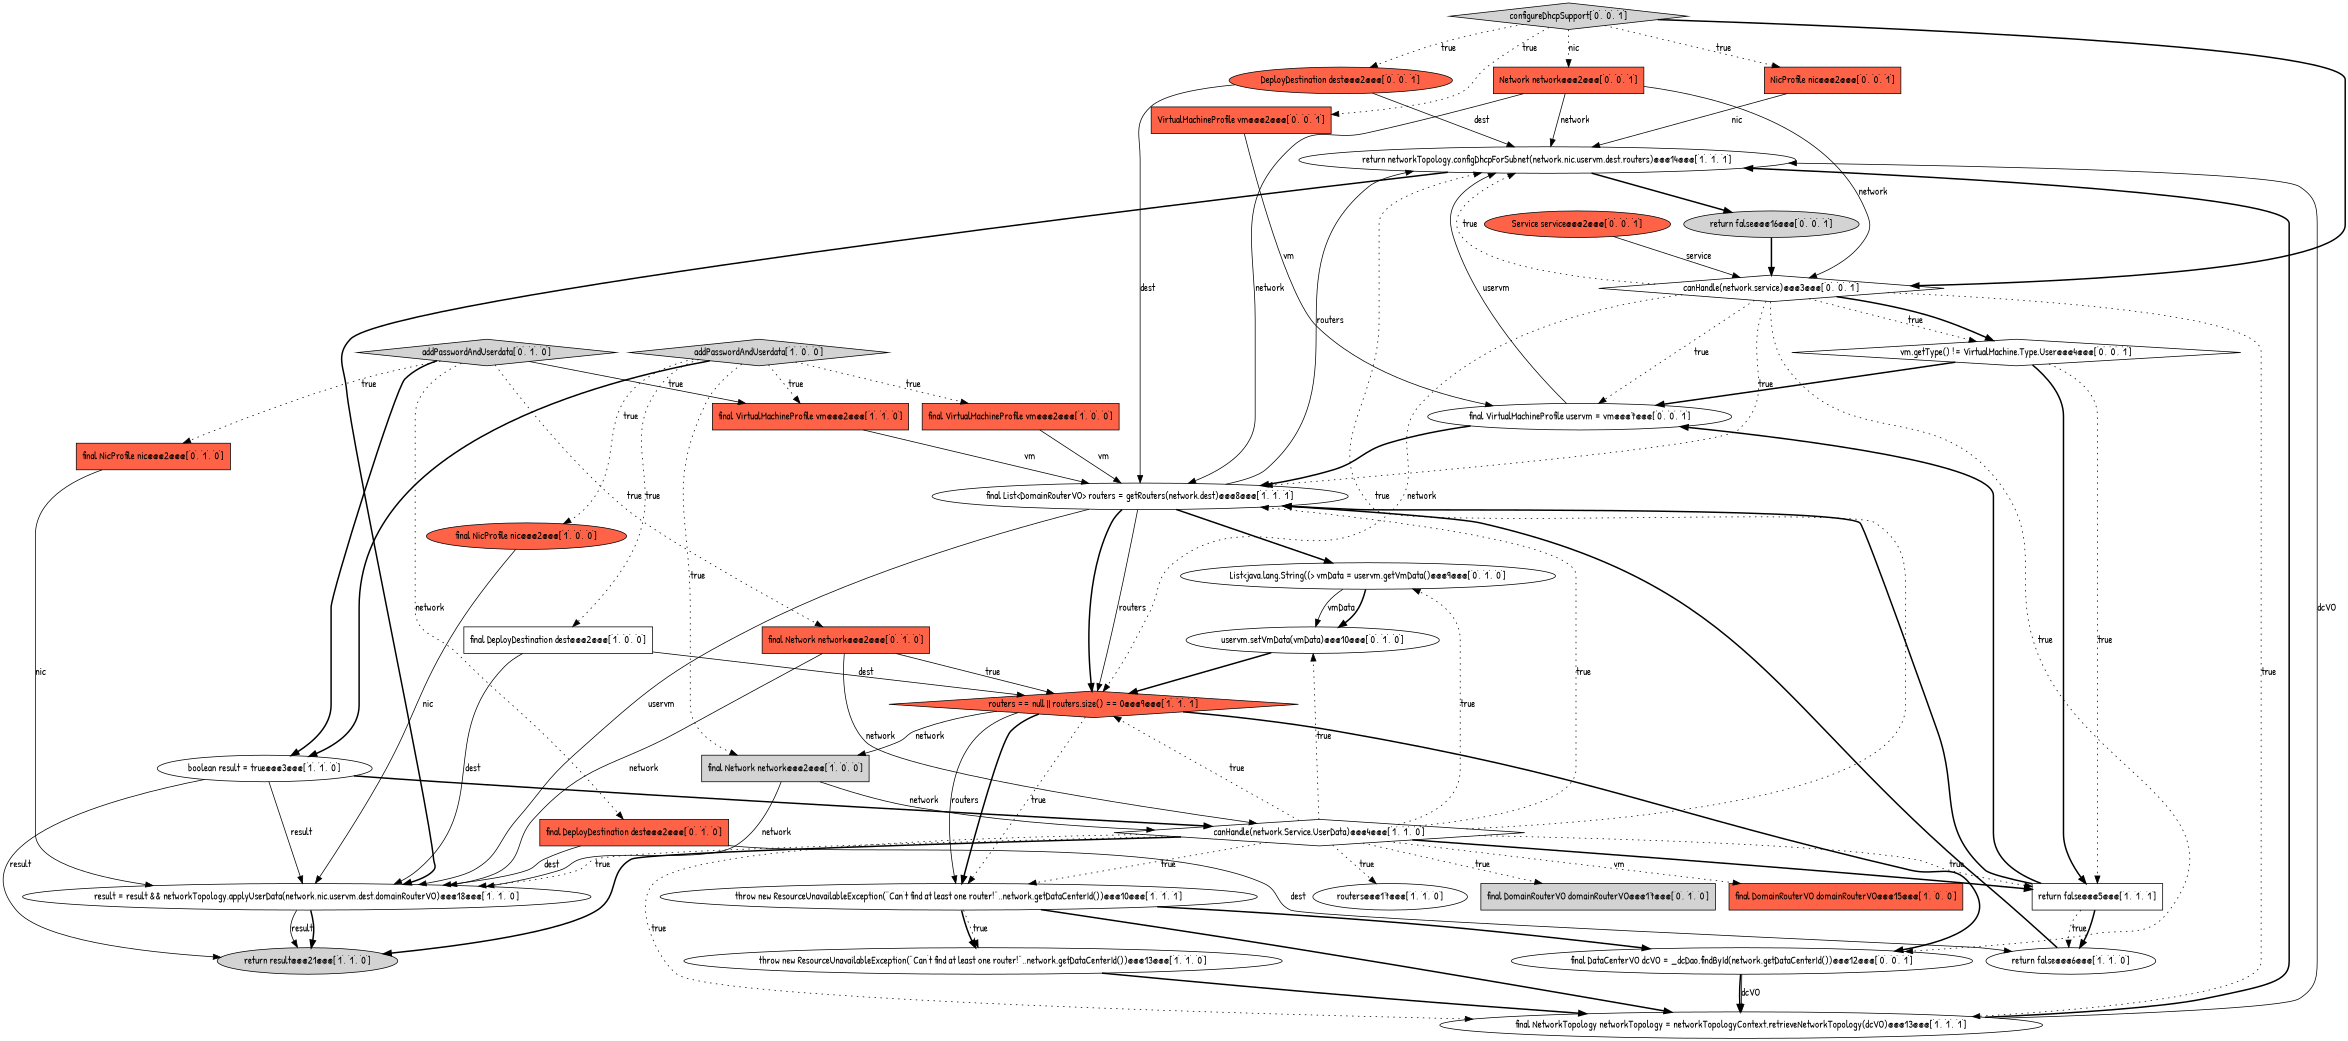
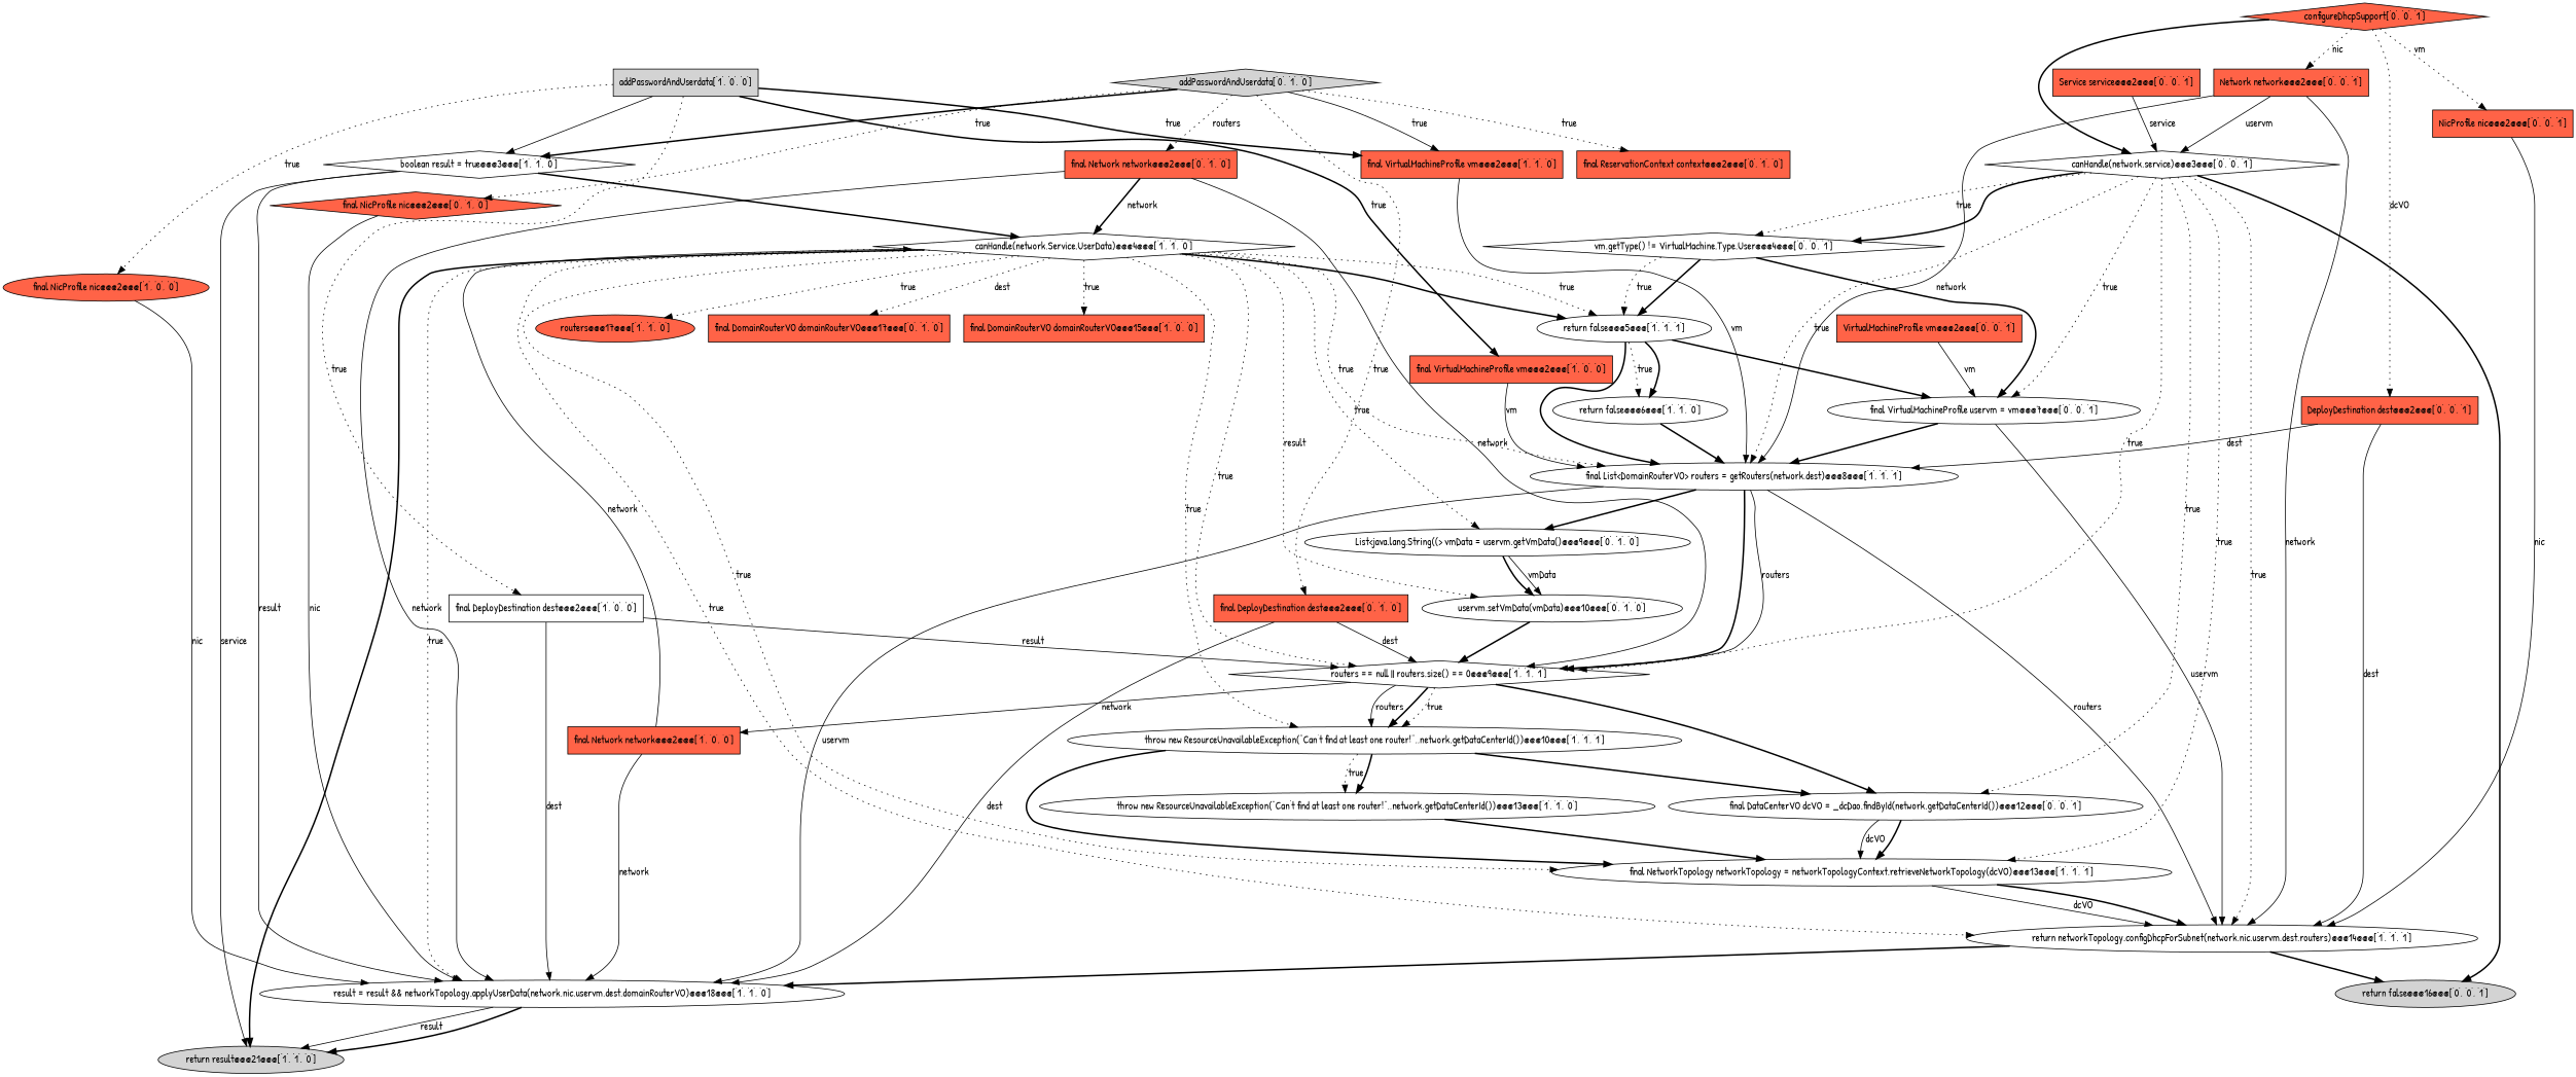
  digraph {
    fontname="Patrick Hand"
    node [fillcolor=white fontname="Patrick Hand" shape=ellipse style=filled]
    edge [fontname="Patrick Hand" style=dotted]
    n1 [label="return networkTopology.configDhcpForSubnet(network,nic,uservm,dest,routers)@@@14@@@['1', '1', '1']"]
    n2 [label="result = result && networkTopology.applyUserData(network,nic,uservm,dest,domainRouterVO)@@@18@@@['1', '1', '0']"]
    n3 [fillcolor=lightgray label="return false@@@16@@@['0', '0', '1']"]
    n4 [fillcolor=lightgray label="return result@@@21@@@['1', '1', '0']"]
    n5 [label="final DeployDestination dest@@@2@@@['1', '0', '0']" shape=box]
-   n6 [fillcolor=tomato label="routers == null || routers.size() == 0@@@9@@@['1', '1', '1']" shape=diamond]
+   n6 [label="routers == null || routers.size() == 0@@@9@@@['1', '1', '1']" shape=diamond]
    n7 [label="throw new ResourceUnavailableException(\"Can't find at least one router!\",,network.getDataCenterId())@@@10@@@['1', '1', '1']"]
    n8 [label="final DataCenterVO dcVO = _dcDao.findById(network.getDataCenterId())@@@12@@@['0', '0', '1']"]
-   n9 [fillcolor=lightgray label="final Network network@@@2@@@['1', '0', '0']" shape=box]
+   n9 [fillcolor=tomato label="final Network network@@@2@@@['1', '0', '0']" shape=box]
    n10 [fillcolor=lightgray label="addPasswordAndUserdata['0', '1', '0']" shape=diamond]
    n11 [fillcolor=tomato label="final DeployDestination dest@@@2@@@['0', '1', '0']" shape=box]
-   n13 [fillcolor=tomato label="final NicProfile nic@@@2@@@['0', '1', '0']" shape=box]
+   n12 [fillcolor=tomato label="final ReservationContext context@@@2@@@['0', '1', '0']" shape=box]
+   n13 [fillcolor=tomato label="final NicProfile nic@@@2@@@['0', '1', '0']" shape=diamond]
    n14 [fillcolor=tomato label="final VirtualMachineProfile vm@@@2@@@['1', '1', '0']" shape=box]
-   n15 [label="boolean result = true@@@3@@@['1', '1', '0']"]
+   n15 [label="boolean result = true@@@3@@@['1', '1', '0']" shape=diamond]
    n16 [fillcolor=tomato label="final Network network@@@2@@@['0', '1', '0']" shape=box]
    n17 [label="final List<DomainRouterVO> routers = getRouters(network,dest)@@@8@@@['1', '1', '1']"]
    n18 [label="canHandle(network,Service.UserData)@@@4@@@['1', '1', '0']" shape=diamond]
    n19 [label="final NetworkTopology networkTopology = networkTopologyContext.retrieveNetworkTopology(dcVO)@@@13@@@['1', '1', '1']"]
    n20 [label="throw new ResourceUnavailableException(\"Can't find at least one router!\",,network.getDataCenterId())@@@13@@@['1', '1', '0']"]
    n21 [label="uservm.setVmData(vmData)@@@10@@@['0', '1', '0']"]
    n22 [fillcolor=tomato label="VirtualMachineProfile vm@@@2@@@['0', '0', '1']" shape=box]
    n23 [label="final VirtualMachineProfile uservm = vm@@@7@@@['0', '0', '1']"]
-   n24 [label="routers@@@17@@@['1', '1', '0']"]
+   n24 [fillcolor=tomato label="routers@@@17@@@['1', '1', '0']"]
    n25 [label="List<java.lang.String((> vmData = uservm.getVmData()@@@9@@@['0', '1', '0']"]
    n26 [fillcolor=tomato label="Network network@@@2@@@['0', '0', '1']" shape=box]
    n27 [label="canHandle(network,service)@@@3@@@['0', '0', '1']" shape=diamond]
    n28 [label="vm.getType() != VirtualMachine.Type.User@@@4@@@['0', '0', '1']" shape=diamond]
    n29 [label="return false@@@6@@@['1', '1', '0']"]
    n30 [fillcolor=tomato label="final NicProfile nic@@@2@@@['1', '0', '0']"]
-   n31 [fillcolor=lightgray label="final DomainRouterVO domainRouterVO@@@17@@@['0', '1', '0']" shape=box]
+   n31 [fillcolor=tomato label="final DomainRouterVO domainRouterVO@@@17@@@['0', '1', '0']" shape=box]
    n32 [fillcolor=tomato label="final DomainRouterVO domainRouterVO@@@15@@@['1', '0', '0']" shape=box]
-   n33 [label="return false@@@5@@@['1', '1', '1']" shape=box]
+   n33 [label="return false@@@5@@@['1', '1', '1']"]
    n34 [fillcolor=tomato label="final VirtualMachineProfile vm@@@2@@@['1', '0', '0']" shape=box]
-   n35 [fillcolor=tomato label="DeployDestination dest@@@2@@@['0', '0', '1']"]
-   n36 [fillcolor=lightgray label="configureDhcpSupport['0', '0', '1']" shape=diamond]
+   n35 [fillcolor=tomato label="DeployDestination dest@@@2@@@['0', '0', '1']" shape=box]
+   n36 [fillcolor=tomato label="configureDhcpSupport['0', '0', '1']" shape=diamond]
    n37 [fillcolor=tomato label="NicProfile nic@@@2@@@['0', '0', '1']" shape=box]
-   n38 [fillcolor=tomato label="Service service@@@2@@@['0', '0', '1']"]
-   n39 [fillcolor=lightgray label="addPasswordAndUserdata['1', '0', '0']" shape=diamond]
+   n38 [fillcolor=tomato label="Service service@@@2@@@['0', '0', '1']" shape=box]
+   n39 [fillcolor=lightgray label="addPasswordAndUserdata['1', '0', '0']" shape=box]
    n1 -> n2 [style=bold]
    n1 -> n3 [style=bold]
    n2 -> n4 [label=result style=solid]
    n2 -> n4 [style=bold]
    n5 -> n2 [label=dest style=solid]
-   n5 -> n6 [label=dest style=solid]
+   n5 -> n6 [label=result style=solid]
    n6 -> n7 [label=routers style=solid]
    n6 -> n7 [style=bold]
    n6 -> n7 [label=true]
    n6 -> n8 [style=bold]
    n6 -> n9 [label=network style=solid]
    n7 -> n8 [style=bold]
    n7 -> n19 [style=bold]
    n7 -> n20 [label=true]
    n7 -> n20 [style=bold]
    n8 -> n19 [style=bold]
    n8 -> n19 [label=dcVO style=solid]
    n9 -> n2 [label=network style=solid]
    n9 -> n18 [label=network style=solid]
-   n10 -> n11 [label=network]
+   n10 -> n11 [label=true]
+   n10 -> n12 [label=true]
    n10 -> n13 [label=true]
    n10 -> n14 [label=true style=solid]
    n10 -> n15 [style=bold]
-   n10 -> n16 [label=true]
+   n10 -> n16 [label=routers]
    n11 -> n2 [label=dest style=solid]
-   n11 -> n29 [label=dest style=solid]
+   n11 -> n6 [label=dest style=solid]
    n13 -> n2 [label=nic style=solid]
    n14 -> n17 [label=vm style=solid]
    n15 -> n2 [label=result style=solid]
-   n15 -> n4 [label=result style=solid]
+   n15 -> n4 [label=service style=solid]
    n15 -> n18 [style=bold]
    n16 -> n2 [label=network style=solid]
-   n16 -> n6 [label=true style=solid]
-   n16 -> n18 [label=network style=solid]
+   n16 -> n6 [label=network style=solid]
+   n16 -> n18 [label=network style=bold]
    n17 -> n1 [label=routers style=solid]
    n17 -> n2 [label=uservm style=solid]
    n17 -> n6 [style=bold]
    n17 -> n6 [label=routers style=solid]
    n17 -> n25 [style=bold]
    n18 -> n1 [label=true]
    n18 -> n2 [label=true]
    n18 -> n4 [style=bold]
    n18 -> n6 [label=true]
    n18 -> n7 [label=true]
    n18 -> n17 [label=true]
    n18 -> n19 [label=true]
-   n18 -> n21 [label=true]
+   n18 -> n21 [label=result]
    n18 -> n24 [label=true]
    n18 -> n25 [label=true]
-   n18 -> n31 [label=true]
-   n18 -> n32 [label=vm]
+   n18 -> n31 [label=dest]
+   n18 -> n32 [label=true]
    n18 -> n33 [label=true]
    n18 -> n33 [style=bold]
    n19 -> n1 [label=dcVO style=solid]
    n19 -> n1 [style=bold]
    n20 -> n19 [style=bold]
    n21 -> n6 [style=bold]
    n22 -> n23 [label=vm style=solid]
    n23 -> n1 [label=uservm style=solid]
    n23 -> n17 [style=bold]
    n25 -> n21 [label=vmData style=solid]
    n25 -> n21 [style=bold]
    n26 -> n1 [label=network style=solid]
    n26 -> n17 [label=network style=solid]
-   n26 -> n27 [label=network style=solid]
+   n26 -> n27 [label=uservm style=solid]
    n27 -> n1 [label=true]
-   n3 -> n27 [style=bold]
-   n27 -> n6 [label=network]
+   n27 -> n3 [style=bold]
+   n27 -> n6 [label=true]
    n27 -> n8 [label=true]
    n27 -> n17 [label=true]
    n27 -> n19 [label=true]
    n27 -> n23 [label=true]
    n27 -> n28 [label=true]
    n27 -> n28 [style=bold]
    n28 -> n23 [style=bold]
    n28 -> n33 [style=bold]
    n28 -> n33 [label=true]
    n29 -> n17 [style=bold]
    n30 -> n2 [label=nic style=solid]
    n33 -> n17 [style=bold]
    n33 -> n23 [style=bold]
    n33 -> n29 [label=true]
    n33 -> n29 [style=bold]
    n34 -> n17 [label=vm style=solid]
    n35 -> n1 [label=dest style=solid]
    n35 -> n17 [label=dest style=solid]
-   n36 -> n22 [label=true]
    n36 -> n26 [label=nic]
    n36 -> n27 [style=bold]
-   n36 -> n35 [label=true]
-   n36 -> n37 [label=true]
+   n36 -> n35 [label=dcVO]
+   n36 -> n37 [label=vm]
    n37 -> n1 [label=nic style=solid]
    n38 -> n27 [label=service style=solid]
    n39 -> n5 [label=true]
-   n39 -> n9 [label=true]
-   n39 -> n14 [label=true]
-   n39 -> n15 [style=bold]
+   n39 -> n14 [label=true style=bold]
+   n39 -> n15 [style=solid]
    n39 -> n30 [label=true]
-   n39 -> n34 [label=true]
+   n39 -> n34 [label=true style=bold]
  }
